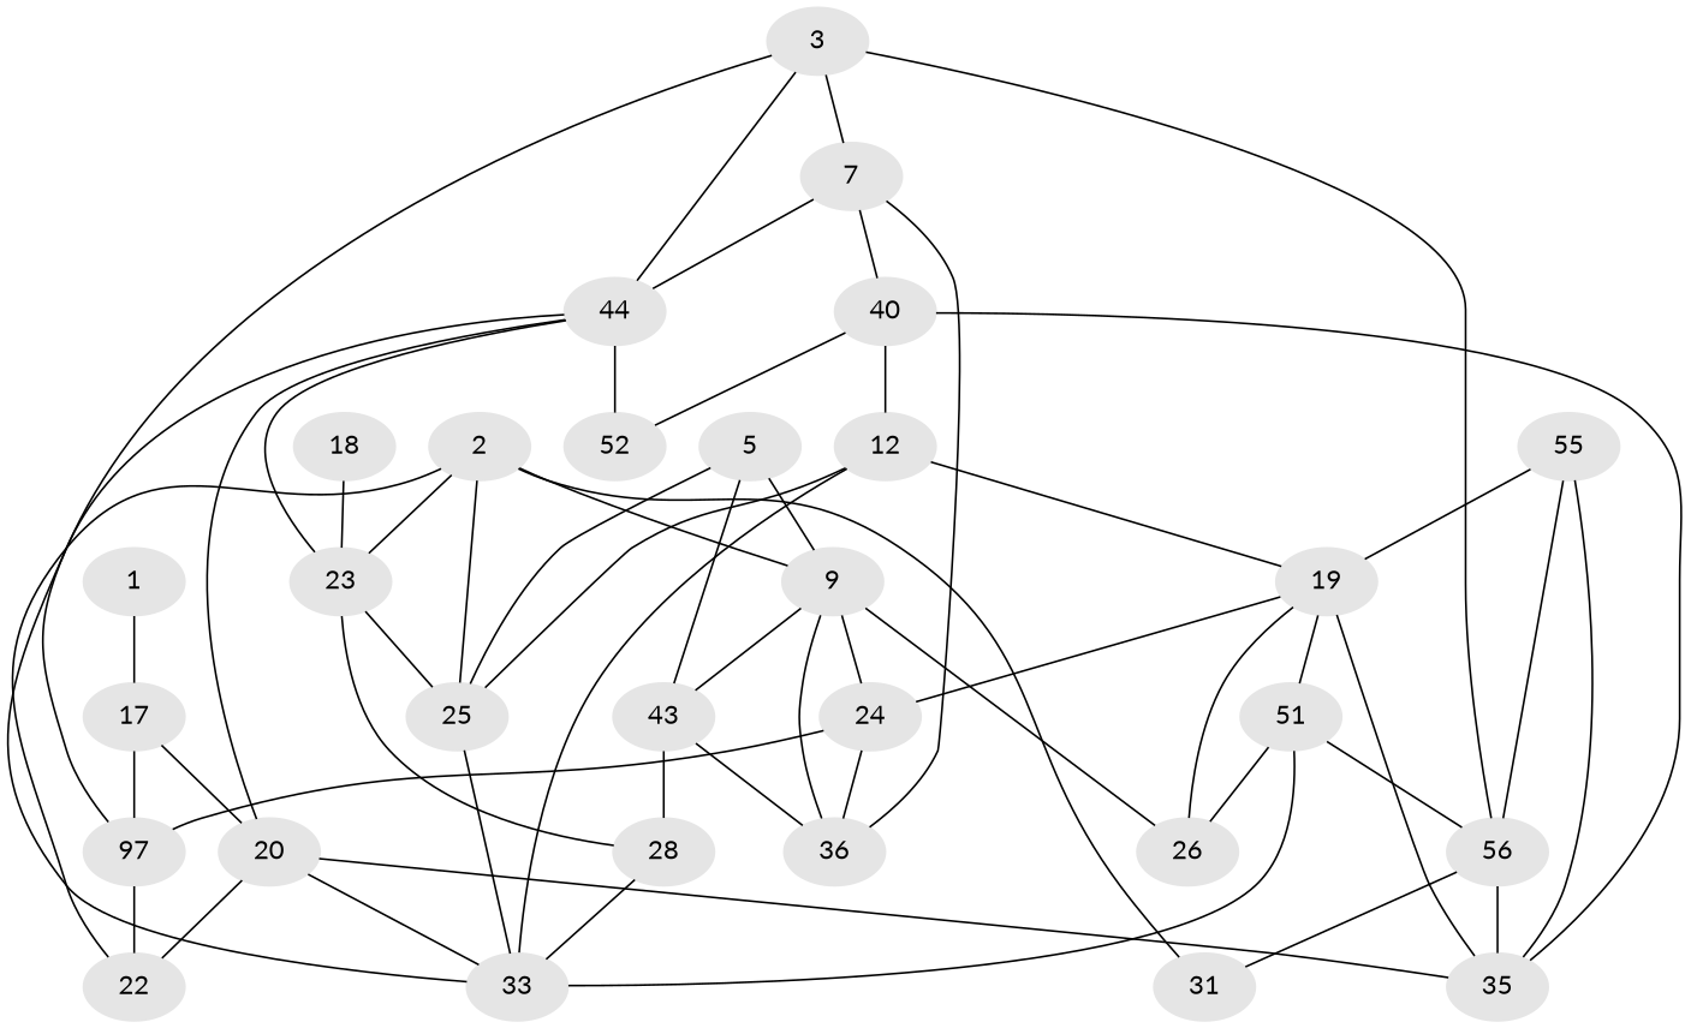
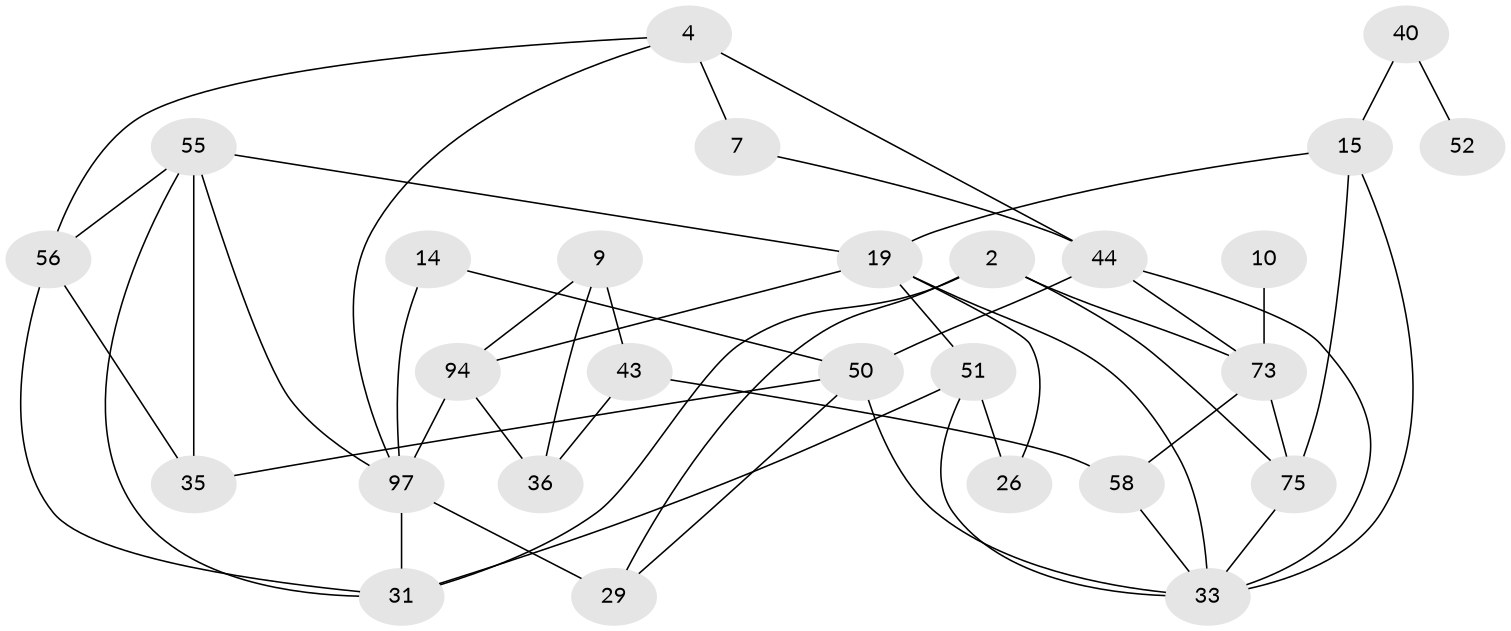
  graph {
    fontname=Lato
    node [color=gray90 fontname=Lato style=filled]
    edge [fontname=Lato weight=1.0]
-   1
-   17
-   12
-   25
+   17 [label=14]
+   12 [label=15]
+   25 [label=75]
    33
    19
    n7 [label=97]
-   20
+   20 [label=50]
    2
    9
-   23
-   29 [label=22]
+   23 [label=73]
+   29
    31
-   24
+   24 [label=94]
    n15 [label=43]
    26
    n17 [label=36]
-   18
-   28
-   4 [label=3]
+   18 [label=10]
+   28 [label=58]
+   4
    7
    n22 [label=44]
    n23 [label=56]
    n24 [label=52]
    n25 [label=40]
    n26 [label=35]
-   5
    n28 [label=55]
    n29 [label=51]
-   1 -- 17
    17 -- n7
    17 -- 20
    12 -- 25
    12 -- 33
    12 -- 19
    25 -- 33
-   19 -- n26 [weight=2.0]
+   19 -- 33 [weight=2.0]
    19 -- 24
    19 -- 26
    19 -- n29
    n7 -- 29 [weight=2.0]
+   n7 -- 31
    20 -- 33
    20 -- 29
    20 -- n26
    2 -- 25
-   2 -- 9
    2 -- 23
    2 -- 29
    2 -- 31
    9 -- 24
    9 -- n15 [weight=2.0]
-   9 -- 26
    9 -- n17
    23 -- 25
    23 -- 28
    24 -- n7
    24 -- n17
    n15 -- n17
    n15 -- 28
    18 -- 23
    28 -- 33
    4 -- n7
    4 -- 7
    4 -- n22 [weight=2.0]
    4 -- n23 [weight=2.0]
-   7 -- n17
    7 -- n22
-   7 -- n25
    n22 -- 33
    n22 -- 20
    n22 -- 23
-   n22 -- n24
    n23 -- 31
    n23 -- n26
    n25 -- 12
    n25 -- n24
-   n25 -- n26 [weight=2.0]
-   5 -- 25 [weight=2.0]
-   5 -- 9
-   5 -- n15
    n28 -- 19 [weight=2.0]
+   n28 -- n7
+   n28 -- 31
    n28 -- n23 [weight=2.0]
    n28 -- n26
    n29 -- 33
-   n29 -- n23
+   n29 -- 31
    n29 -- 26
  }
